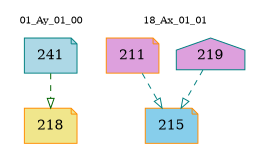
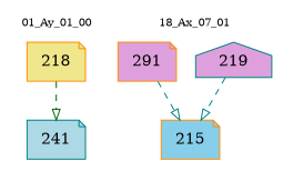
  digraph {
    node [color=darkorange fillcolor=plum shape=note style=filled]
    edge [arrowhead=onormal color=teal style=dashed]
    n1 [fillcolor=khaki label=218]
    n2 [color=teal fillcolor=lightblue label=241]
    n3 [color=teal label=219 shape=house]
    n4 [fillcolor=skyblue label=215]
-   n5 [label=211]
+   n5 [label=291]
    subgraph cluster_1 {
      color=white
      fontsize=10
      label="01_Ay_01_00"
      n1
      n2
    }
    subgraph cluster_2 {
      color=white
      fontsize=10
-     label="18_Ax_01_01"
+     label="18_Ax_07_01"
      n3
      n4
      n5
    }
-   n2 -> n1 [color=darkgreen]
+   n1 -> n2 [color=darkgreen]
    n3 -> n4
    n5 -> n4
  }
